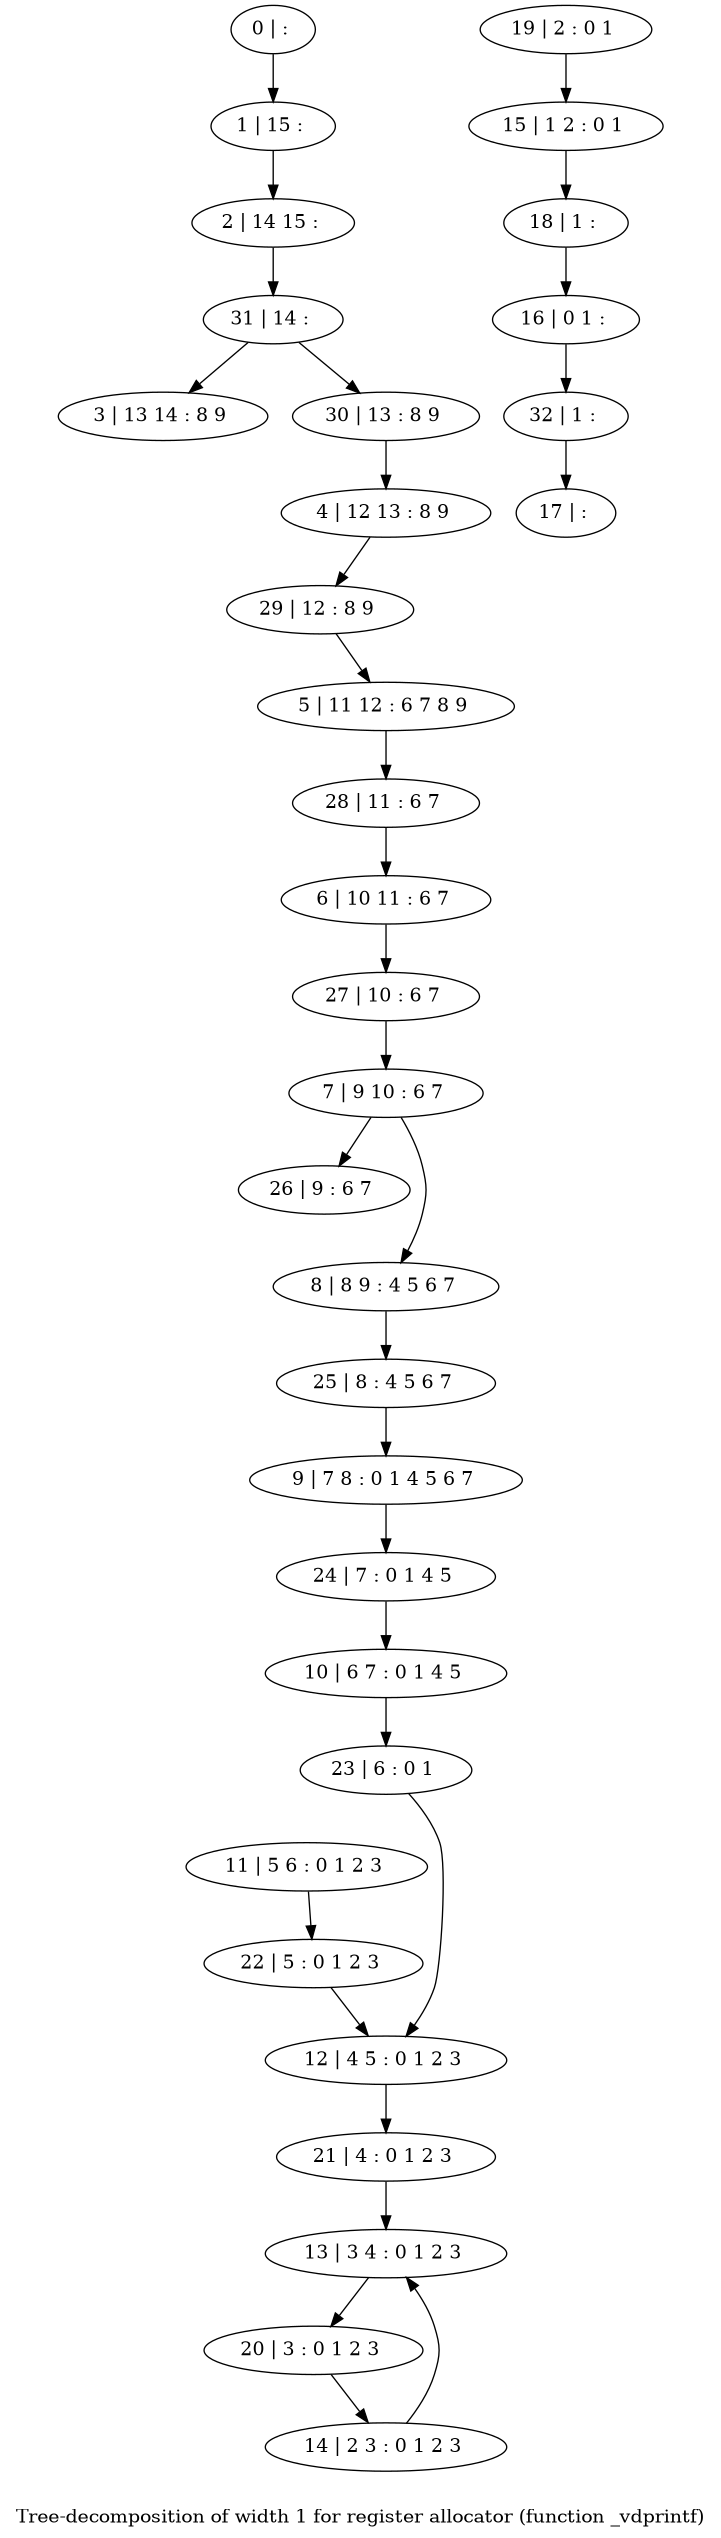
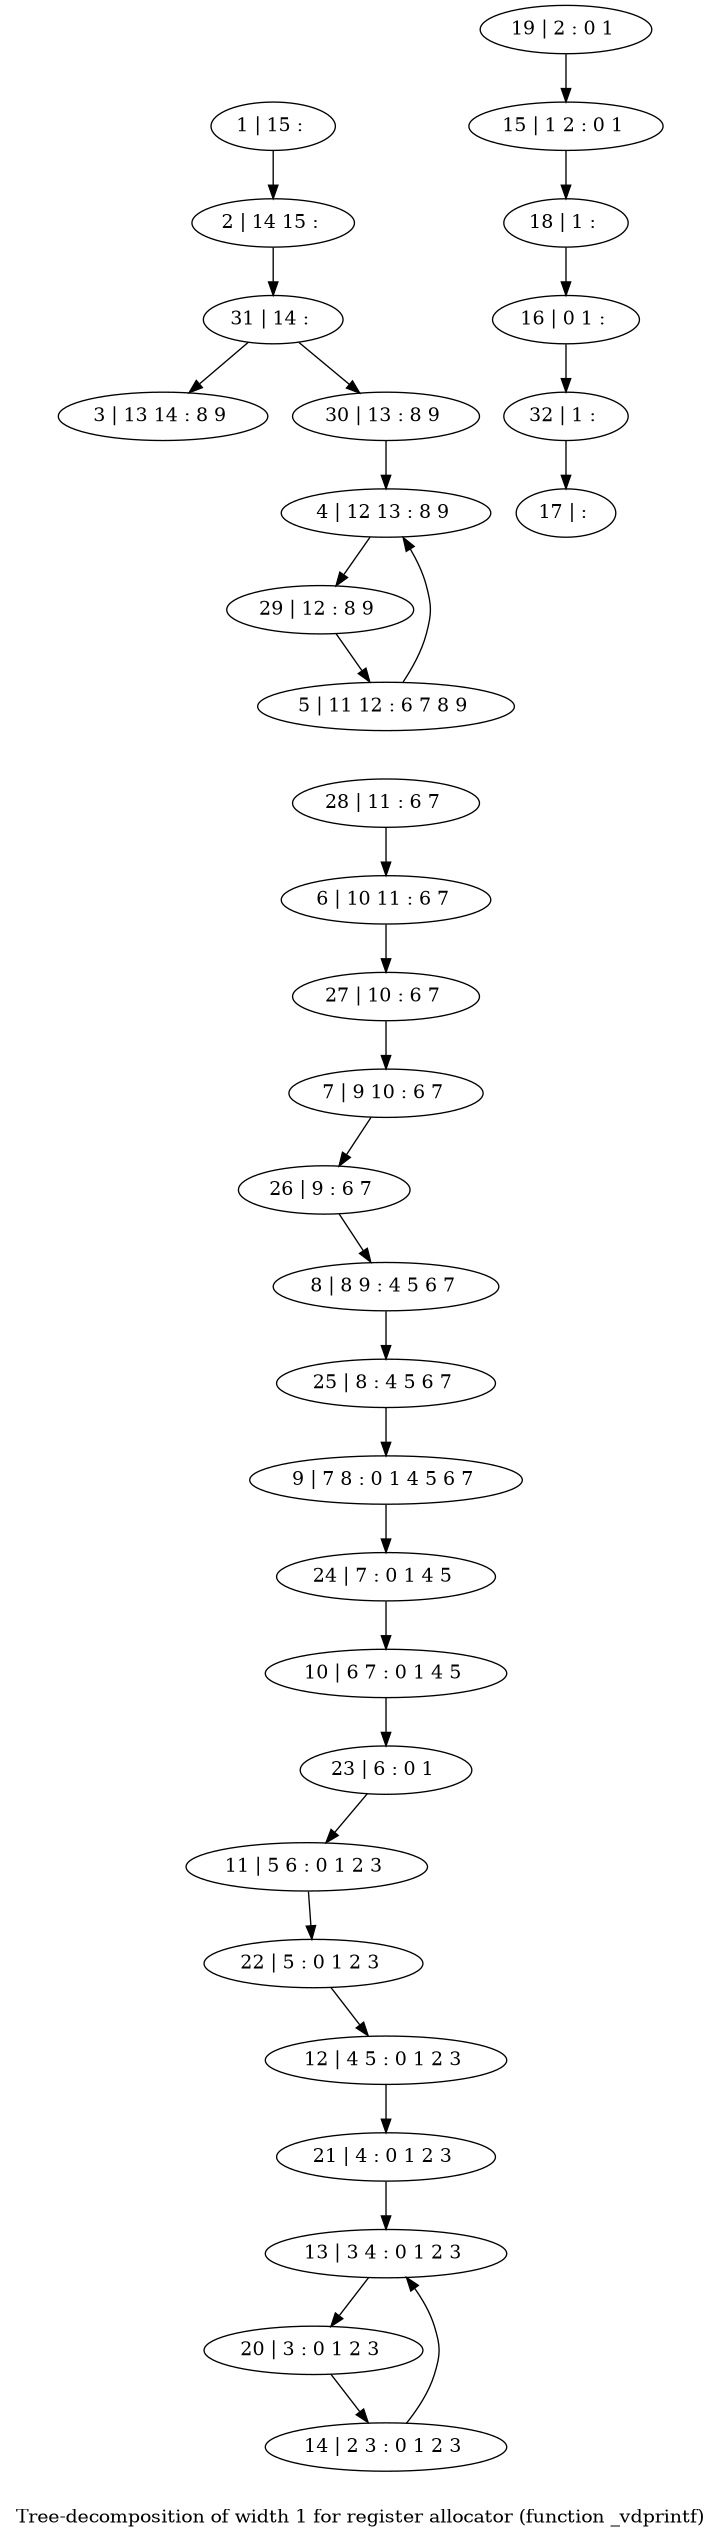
  digraph {
    label="Tree-decomposition of width 1 for register allocator (function _vdprintf)"
-   n1 [label="0 | : "]
    n2 [label="1 | 15 : "]
    n3 [label="2 | 14 15 : "]
    n4 [label="31 | 14 : "]
    n5 [label="3 | 13 14 : 8 9 "]
    n6 [label="30 | 13 : 8 9 "]
    n7 [label="4 | 12 13 : 8 9 "]
    n8 [label="29 | 12 : 8 9 "]
    n9 [label="5 | 11 12 : 6 7 8 9 "]
    n10 [label="28 | 11 : 6 7 "]
    n11 [label="6 | 10 11 : 6 7 "]
    n12 [label="27 | 10 : 6 7 "]
    n13 [label="7 | 9 10 : 6 7 "]
    n14 [label="26 | 9 : 6 7 "]
    n15 [label="8 | 8 9 : 4 5 6 7 "]
    n16 [label="25 | 8 : 4 5 6 7 "]
    n17 [label="9 | 7 8 : 0 1 4 5 6 7 "]
    n18 [label="24 | 7 : 0 1 4 5 "]
    n19 [label="10 | 6 7 : 0 1 4 5 "]
    n20 [label="23 | 6 : 0 1 "]
    n21 [label="11 | 5 6 : 0 1 2 3 "]
    n22 [label="22 | 5 : 0 1 2 3 "]
    n23 [label="12 | 4 5 : 0 1 2 3 "]
    n24 [label="21 | 4 : 0 1 2 3 "]
    n25 [label="13 | 3 4 : 0 1 2 3 "]
    n26 [label="20 | 3 : 0 1 2 3 "]
    n27 [label="14 | 2 3 : 0 1 2 3 "]
    n28 [label="19 | 2 : 0 1 "]
    n29 [label="15 | 1 2 : 0 1 "]
    n30 [label="18 | 1 : "]
    n31 [label="16 | 0 1 : "]
    n32 [label="32 | 1 : "]
    n33 [label="17 | : "]
-   n1 -> n2
    n2 -> n3
    n3 -> n4
    n4 -> n5
    n4 -> n6
    n6 -> n7
    n7 -> n8
    n8 -> n9
-   n9 -> n10
+   n9 -> n7
    n10 -> n11
    n11 -> n12
    n12 -> n13
    n13 -> n14
-   n13 -> n15
+   n14 -> n15
    n15 -> n16
    n16 -> n17
    n17 -> n18
    n18 -> n19
    n19 -> n20
-   n20 -> n23
+   n20 -> n21
    n21 -> n22
    n22 -> n23
    n23 -> n24
    n24 -> n25
    n25 -> n26
    n26 -> n27
    n27 -> n25
    n28 -> n29
    n29 -> n30
    n30 -> n31
    n31 -> n32
    n32 -> n33
  }
